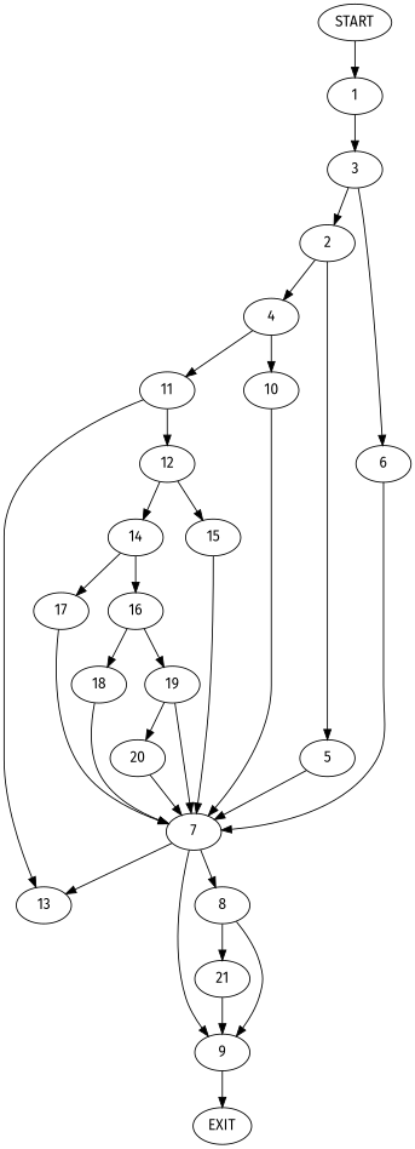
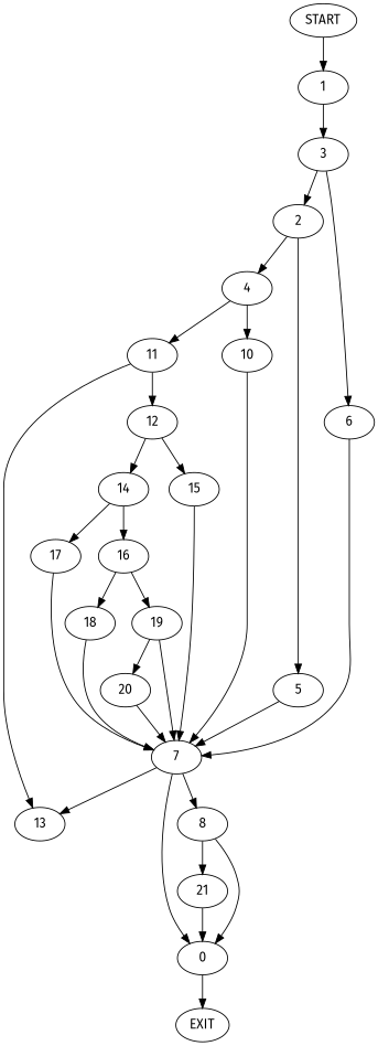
  digraph {
    fontname="Fira Sans"
    node [fontname="Fira Sans"]
    edge [fontname="Fira Sans"]
    n1 [label=START]
    1
    3
    n4 [label=EXIT]
    2
    4
    5
    6
    10
    11
    7
    12
    13
    8
-   9
+   9 [label=0]
    21
    14
    15
    16
    17
    18
    19
    20
    n1 -> 1
    1 -> 3
    3 -> 2
    3 -> 6
    2 -> 4
    2 -> 5
    4 -> 10
    4 -> 11
    5 -> 7
    6 -> 7
    10 -> 7
    11 -> 12
    11 -> 13
    7 -> 13
    7 -> 8
    7 -> 9
    12 -> 14
    12 -> 15
    8 -> 9
    8 -> 21
    9 -> n4
    21 -> 9
    14 -> 16
    14 -> 17
    15 -> 7
    16 -> 18
    16 -> 19
    17 -> 7
    18 -> 7
    19 -> 7
    19 -> 20
    20 -> 7
  }
